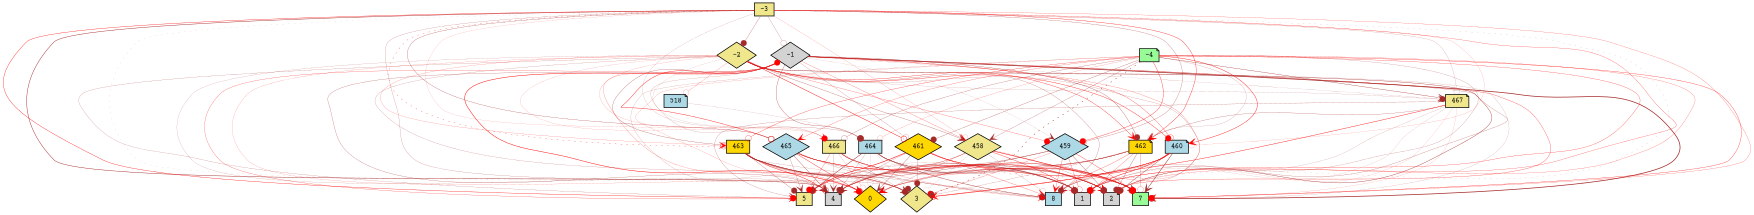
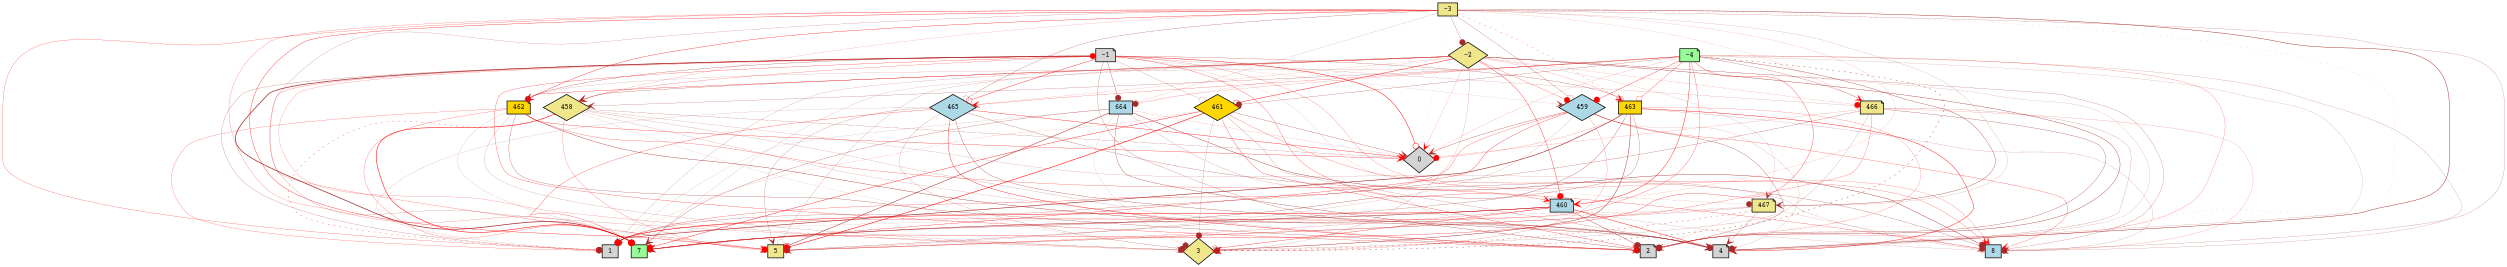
  digraph {
    fontname="Courier Prime"
    node [fillcolor=khaki fontname="Courier Prime" fontsize=9 shape=note style=filled]
    edge [arrowhead=odot color=brown fontname="Courier Prime" style=solid]
-   -1 [fillcolor=lightgrey height=0.2 shape=diamond width=0.2]
-   0 [fillcolor=gold height=0.2 shape=diamond width=0.2]
+   -1 [fillcolor=lightgrey height=0.2 width=0.2]
+   0 [fillcolor=lightgrey height=0.2 shape=diamond width=0.2]
    1 [fillcolor=lightgrey height=0.2 shape=box width=0.2]
    2 [fillcolor=lightgrey height=0.2 width=0.2]
    4 [fillcolor=lightgrey height=0.2 width=0.2]
    5 [height=0.2 shape=box width=0.2]
    n7 [fillcolor=lightblue height=0.2 label=8 shape=box width=0.2]
    7 [fillcolor=palegreen height=0.2 shape=box width=0.2]
    458 [height=0.2 shape=diamond width=0.2]
    459 [fillcolor=lightblue height=0.2 shape=diamond width=0.2]
    460 [fillcolor=lightblue height=0.2 width=0.2]
    461 [fillcolor=gold height=0.2 shape=diamond width=0.2]
    462 [fillcolor=gold height=0.2 width=0.2]
    463 [fillcolor=gold height=0.2 shape=box width=0.2]
-   464 [fillcolor=lightblue height=0.2 shape=box width=0.2]
+   464 [fillcolor=lightblue height=0.2 shape=box width=0.2 label=664]
    465 [fillcolor=lightblue height=0.2 shape=diamond width=0.2]
-   466 [height=0.2 shape=box width=0.2]
+   466 [height=0.2 width=0.2]
    467 [height=0.2 width=0.2]
    3 [height=0.2 shape=diamond width=0.2]
    -2 [height=0.2 shape=diamond width=0.2]
-   518 [fillcolor=lightblue height=0.2 width=0.2]
    -3 [height=0.2 shape=box width=0.2]
    -4 [fillcolor=palegreen height=0.2 width=0.2]
    -1 -> 0 [color=red penwidth=0.6222458179425213]
    -1 -> 1 [arrowhead=dot penwidth=0.2743966379542444]
    -1 -> 2 [arrowhead=dot color=red penwidth=0.34223914018958035]
    -1 -> 4 [penwidth=0.29400679358712395]
    -1 -> 5 [arrowhead=vee color=red penwidth=0.27907520334619174]
    -1 -> n7 [arrowhead=vee color=red penwidth=0.23898047735886505]
    -1 -> 7 [penwidth=1.008656249098516]
    -1 -> 458 [arrowhead=vee color=red penwidth=0.26612726457588565]
    -1 -> 459 [arrowhead=vee penwidth=0.10538871455314043]
    -1 -> 460 [color=red penwidth=0.33945099373115895]
    -1 -> 461 [penwidth=0.22856550140985185]
    -1 -> 462 [arrowhead=dot penwidth=0.36474471970679334]
    -1 -> 463 [penwidth=0.3339715029282956]
    -1 -> 464 [arrowhead=dot penwidth=0.37687318332399833]
    -1 -> 465 [color=red penwidth=0.503111474278168]
    -1 -> 466 [penwidth=0.1873887973597134]
    -1 -> 467 [arrowhead=dot penwidth=0.12374206293664232]
    458 -> 0 [penwidth=0.23450864460601914]
-   458 -> 1 [arrowhead=dot color=red penwidth=0.4465685627870173]
+   458 -> 1 [arrowhead=dot color=red penwidth=0.4465685627870173 style=dotted]
    458 -> 2 [arrowhead=dot penwidth=0.18314788060707954]
    458 -> 4 [arrowhead=vee penwidth=0.2135970372114514]
    458 -> 5 [arrowhead=vee color=red penwidth=0.24982555371637508]
    458 -> n7 [penwidth=0.1916833835482239]
    458 -> 7 [arrowhead=dot color=red penwidth=0.7240986301861626]
    458 -> 3 [penwidth=0.11506786593183199]
    459 -> 0 [arrowhead=vee penwidth=0.40879240101201963]
    459 -> 1 [color=red penwidth=0.3207752164648199]
    459 -> 2 [arrowhead=dot penwidth=0.3841815744393222]
    459 -> 4 [arrowhead=dot penwidth=0.15962117353558958]
    459 -> 5 [arrowhead=vee penwidth=0.17039590254122466]
    459 -> n7 [arrowhead=vee color=red penwidth=0.3144429128301861]
    459 -> 7 [arrowhead=dot color=red penwidth=0.3999590680969518]
    459 -> 3 [arrowhead=dot color=red penwidth=0.21878715296887546]
-   460 -> 0 [arrowhead=vee color=red penwidth=0.10481358342323314 style=dotted]
+   0 -> 460 [arrowhead=vee color=red penwidth=0.10481358342323314 style=dotted]
    460 -> 1 [color=red penwidth=0.6274807736276432]
    460 -> 2 [arrowhead=dot penwidth=0.47659914161791195]
    460 -> 4 [color=red penwidth=0.5774148692700913]
-   460 -> 5 [color=red penwidth=0.22710542416158638 style=dotted]
+   460 -> 5 [color=red penwidth=0.22710542416158638]
    460 -> n7 [penwidth=0.17229498193002357]
    460 -> 7 [arrowhead=vee penwidth=0.6649158438922388]
    460 -> 3 [color=red penwidth=0.42747169564171705]
    461 -> 0 [arrowhead=vee penwidth=0.36895755318906964]
    461 -> 1 [arrowhead=vee color=red penwidth=0.1166779080575698]
    461 -> 2 [arrowhead=vee color=red penwidth=0.375948948474068]
    461 -> 4 [arrowhead=vee penwidth=0.2516043637015317]
    461 -> 5 [arrowhead=dot color=red penwidth=0.7443100470920792]
    461 -> n7 [arrowhead=vee color=red penwidth=0.2903526729059313]
-   461 -> 7 [color=red penwidth=0.5108748975163884]
+   461 -> 7 [arrowhead=dot color=red penwidth=0.5108748975163884]
    461 -> 3 [arrowhead=dot penwidth=0.24671661487692575]
    462 -> 0 [arrowhead=vee color=red penwidth=0.38660396473391145]
    462 -> 1 [color=red penwidth=0.2662521527066182]
    462 -> 2 [arrowhead=dot penwidth=0.366566108926216]
    462 -> 4 [arrowhead=vee penwidth=0.5157217851715077]
    462 -> 5 [arrowhead=dot penwidth=0.14453996707989275]
    462 -> n7 [arrowhead=vee color=red penwidth=0.31303430057719983]
    462 -> 7 [color=red penwidth=0.27578016135463224]
    462 -> 3 [arrowhead=dot penwidth=0.20779592215584541]
    463 -> 0 [arrowhead=dot color=red penwidth=0.2055211000087408]
    463 -> 1 [penwidth=0.8260016694591955]
    463 -> 2 [arrowhead=vee color=red penwidth=0.22763307098528493]
    463 -> 4 [arrowhead=vee color=red penwidth=0.5625692146983797]
    463 -> 5 [arrowhead=dot penwidth=0.3276341871134487]
    463 -> n7 [arrowhead=dot penwidth=0.2021843283171325]
    463 -> 7 [arrowhead=vee penwidth=0.38962020813186227]
    463 -> 3 [penwidth=0.6065228506477993]
    464 -> 0 [color=red penwidth=0.1327688091545607]
    464 -> 1 [arrowhead=dot penwidth=0.13542743373192562]
    464 -> 2 [arrowhead=vee penwidth=0.42777391085150374]
    464 -> 4 [arrowhead=dot penwidth=0.21669452520947163]
    464 -> 5 [penwidth=0.6838930182410544]
    464 -> n7 [arrowhead=dot penwidth=0.5456168129151469]
    464 -> 7 [arrowhead=vee penwidth=0.33482706836268994]
    464 -> 3 [arrowhead=dot penwidth=0.12451385918626282]
    465 -> 0 [arrowhead=vee color=red penwidth=0.48166850509534465]
    465 -> 1 [arrowhead=dot penwidth=0.1534993238575636]
    465 -> 2 [arrowhead=vee color=red penwidth=0.4874188423323964]
    465 -> 4 [arrowhead=vee penwidth=0.4048002387676368]
    465 -> 5 [arrowhead=vee penwidth=0.2674241013365749]
    465 -> n7 [penwidth=0.3226453524740175]
    465 -> 7 [arrowhead=dot color=red penwidth=0.33708672077941526]
    465 -> 3 [arrowhead=dot penwidth=0.22927761626599608]
    466 -> 0 [color=red penwidth=0.17191752014088052]
    466 -> 1 [penwidth=0.32578839740890586]
    466 -> 2 [arrowhead=dot penwidth=0.39417185158561285]
    466 -> 4 [arrowhead=vee penwidth=0.23359213908703733]
    466 -> 5 [arrowhead=dot color=red penwidth=0.28660732080109785]
    466 -> n7 [arrowhead=vee color=red penwidth=0.18159441903910878]
-   466 -> 7 [arrowhead=dot color=red penwidth=0.2348698291795003]
    466 -> 3 [arrowhead=vee penwidth=0.19940441830356914]
    467 -> 1 [penwidth=0.11651921554846144]
    467 -> 2 [color=red penwidth=0.1097435220870408]
-   467 -> 462 [arrowhead=vee penwidth=0.29612670056488294]
+   467 -> 4 [arrowhead=vee penwidth=0.29612670056488294]
    467 -> 5 [arrowhead=vee penwidth=0.24999088172408943]
    467 -> n7 [arrowhead=dot penwidth=0.16694932057379008]
    467 -> 7 [color=red penwidth=0.11931467282096778]
-   467 -> 3 [arrowhead=vee color=red penwidth=0.5264215178140127]
+   467 -> 3 [arrowhead=vee color=red penwidth=0.5264215178140127 style=dotted]
    3 -> -1 [arrowhead=dot color=red penwidth=0.21438601942195978]
    -2 -> 0 [arrowhead=vee color=red penwidth=0.1559012778250139]
    -2 -> 1 [arrowhead=vee penwidth=0.20453294704331976]
    -2 -> 2 [arrowhead=dot penwidth=0.49858480361548807]
    -2 -> 4 [penwidth=0.15970783205440797]
    -2 -> 5 [penwidth=0.21170919532949228]
    -2 -> n7 [penwidth=0.2774279540271939]
    -2 -> 7 [arrowhead=vee penwidth=0.15875572728830728]
    -2 -> 458 [arrowhead=vee penwidth=0.3363045096239037]
    -2 -> 459 [arrowhead=dot color=red penwidth=0.28001861522146565]
    -2 -> 460 [arrowhead=dot color=red penwidth=0.4587205371535412]
    -2 -> 461 [color=red penwidth=0.5697287889456357]
    -2 -> 462 [arrowhead=vee color=red penwidth=0.4081839418475188]
    -2 -> 463 [arrowhead=vee color=red penwidth=0.18086207607976895]
    -2 -> 464 [arrowhead=dot penwidth=0.10972880639786481]
    -2 -> 465 [color=red penwidth=0.12819311249523183]
    -2 -> 466 [arrowhead=dot color=red penwidth=0.14521376314301931]
    -2 -> 467 [arrowhead=vee penwidth=0.1464015878239131]
    -2 -> 3 [arrowhead=vee penwidth=0.21043997985649682]
-   -2 -> 518 [color=red penwidth=0.19300425428649498]
-   518 -> 464 [arrowhead=dot penwidth=0.1338699277236866]
    -3 -> 0 [penwidth=0.10634149921443853 style=dotted]
    -3 -> 1 [color=red penwidth=0.29254517538046254]
    -3 -> 2 [arrowhead=dot penwidth=0.14910805536686453 style=dotted]
    -3 -> 4 [arrowhead=vee penwidth=0.6154256761242662]
    -3 -> 5 [arrowhead=dot color=red penwidth=0.4515836030799263]
-   -3 -> -1 [penwidth=0.24176191911044595]
+   -3 -> n7 [penwidth=0.24176191911044595]
    -3 -> 7 [arrowhead=dot color=red penwidth=0.24201725634332102]
    -3 -> 458 [color=red penwidth=0.15090442277281668]
    -3 -> 459 [penwidth=0.30151263803530504]
    -3 -> 460 [color=red penwidth=0.13179662715375787]
    -3 -> 462 [arrowhead=vee color=red penwidth=0.4444640947170275]
    -3 -> 463 [color=red penwidth=0.35209216844720714 style=dotted]
    -3 -> 464 [penwidth=0.15141001471047294]
    -3 -> 465 [penwidth=0.32936287282005594]
    -3 -> 466 [arrowhead=vee color=red penwidth=0.11632981941400847]
    -3 -> 467 [penwidth=0.1811101616696106]
    -3 -> 3 [arrowhead=vee penwidth=0.2227784734118608]
    -3 -> -2 [arrowhead=dot penwidth=0.3037284074287568]
    -4 -> 0 [color=red penwidth=0.15151771356086835]
    -4 -> 1 [arrowhead=dot color=red penwidth=0.3232572009015838]
    -4 -> 2 [color=red penwidth=0.24086778818038734]
    -4 -> 4 [penwidth=0.17378797468524657]
    -4 -> n7 [arrowhead=vee penwidth=0.21986284509762855]
    -4 -> 7 [arrowhead=vee color=red penwidth=0.38342272126080135]
    -4 -> 458 [arrowhead=vee penwidth=0.27764487438134455]
    -4 -> 459 [arrowhead=dot color=red penwidth=0.4274584219663764]
    -4 -> 460 [arrowhead=vee color=red penwidth=0.5237263029095455]
    -4 -> 461 [arrowhead=dot penwidth=0.3221703747011022]
    -4 -> 462 [penwidth=0.18782753586797607]
    -4 -> 463 [color=red penwidth=0.34595239707542136]
    -4 -> 464 [color=red penwidth=0.17826989969113477]
    -4 -> 465 [arrowhead=vee color=red penwidth=0.25595102318495966]
    -4 -> 466 [penwidth=0.30280449344400295]
    -4 -> 467 [arrowhead=vee penwidth=0.4468412950264271]
    -4 -> 3 [penwidth=0.6335640289222448 style=dotted]
  }
